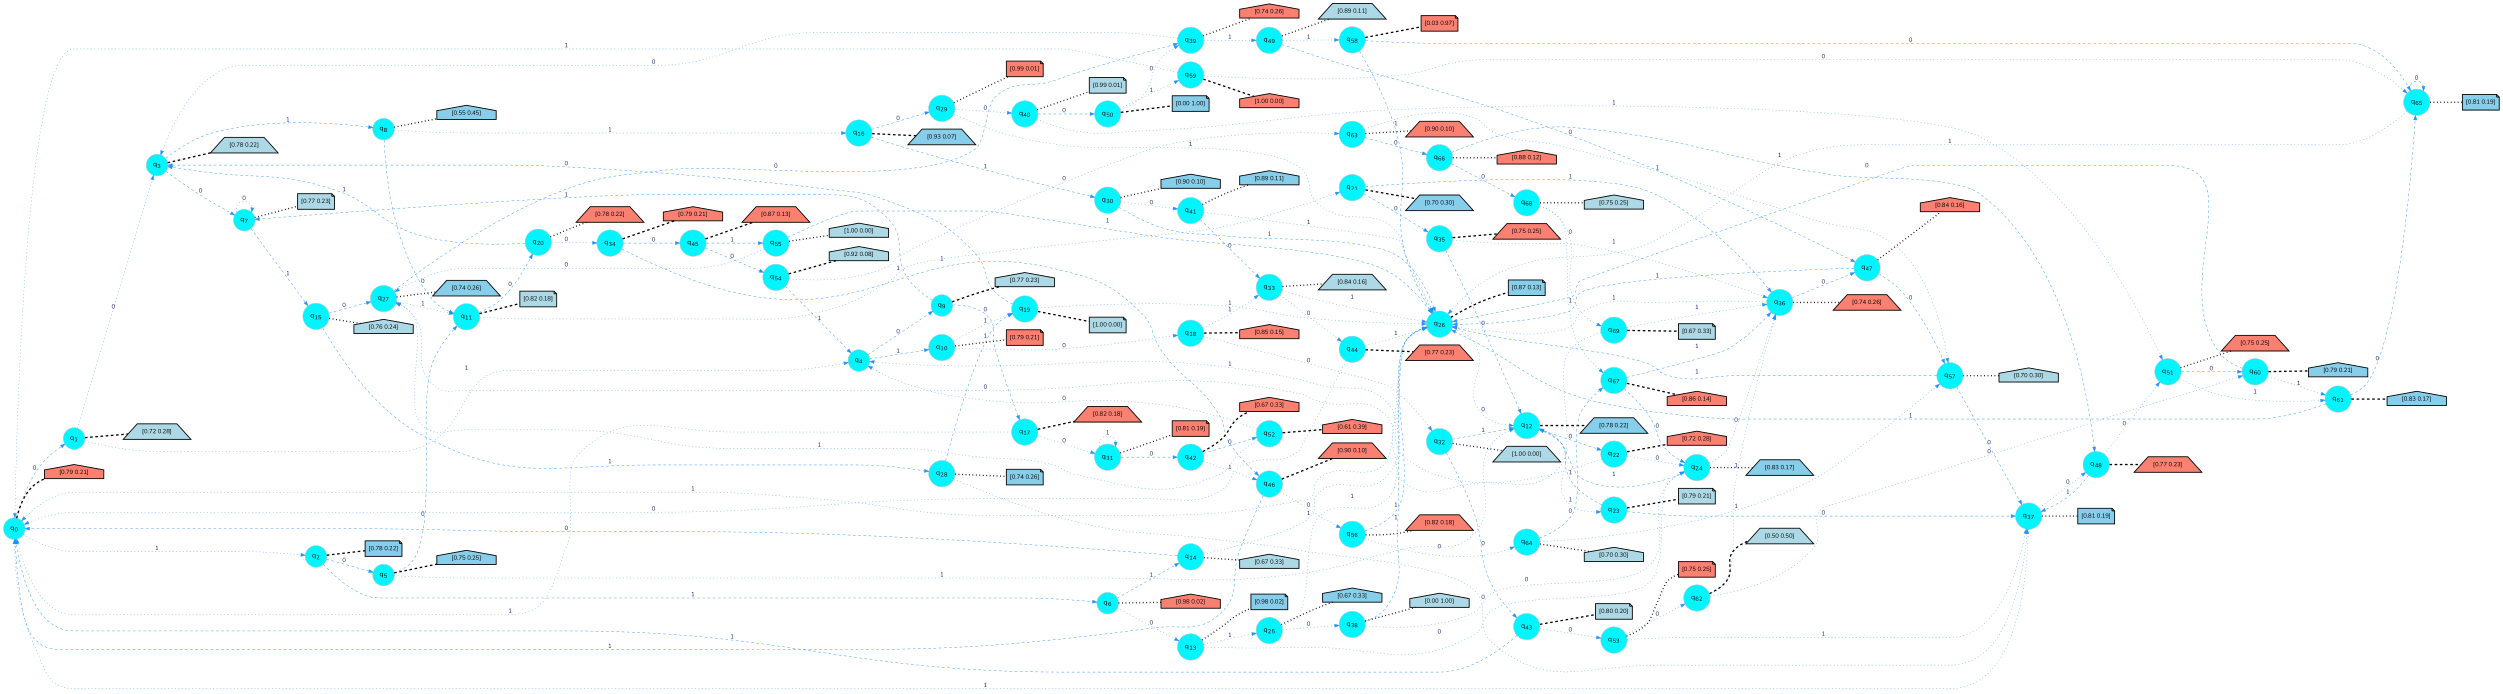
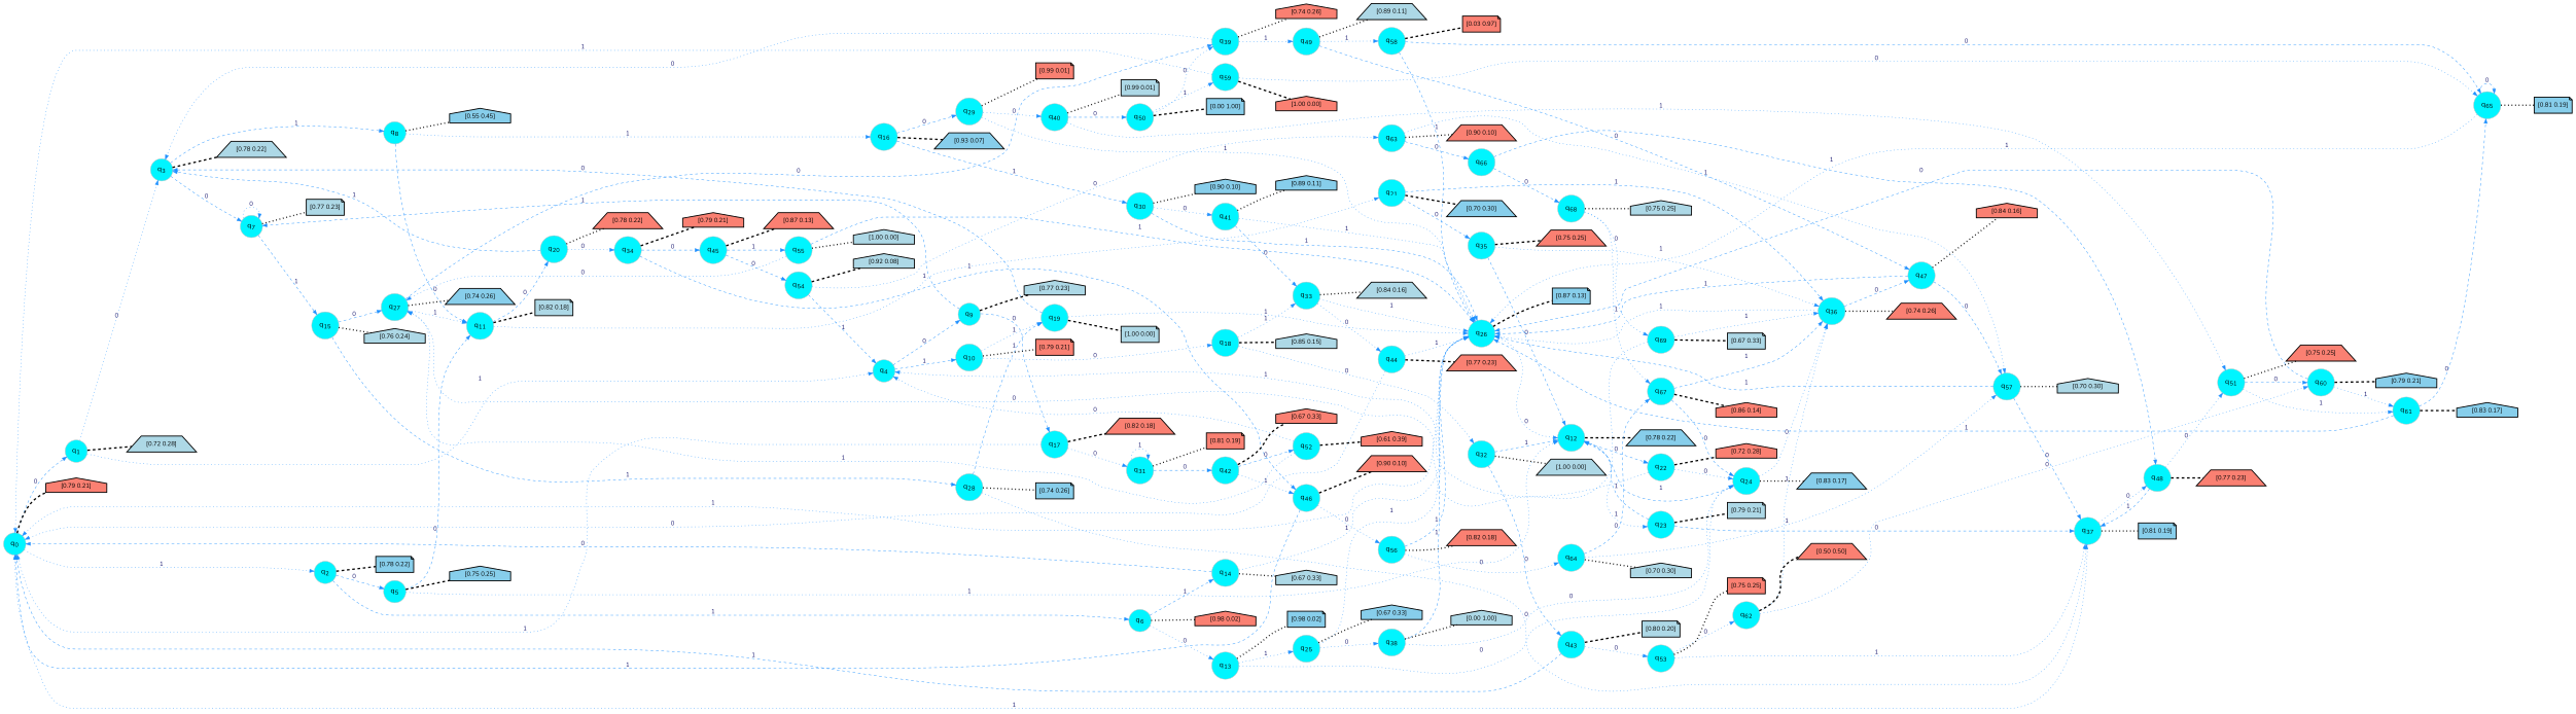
  digraph {
    fontname=Nunito
    rankdir=LR
    node [color=gray fillcolor=turquoise1 fontcolor=black fontname=Nunito fontsize=16 fontweight=bold shape=circle style=filled]
    edge [arrowsize=1 color=dodgerblue1 fontcolor=midnightblue fontname=Nunito fontweight=bold penwidth=1 style=dotted weight=20]
    n1 [label=<q<SUB>0</SUB>>]
    n2 [label=<q<SUB>1</SUB>>]
    n3 [label=<q<SUB>2</SUB>>]
    n4 [color=black fillcolor=salmon fontsize=14 label="[0.79 0.21]" penwidth=2 shape=house]
    n5 [label=<q<SUB>3</SUB>>]
    n6 [label=<q<SUB>4</SUB>>]
    n7 [color=black fillcolor=lightblue fontsize=14 label="[0.72 0.28]" penwidth=2 shape=trapezium]
    n8 [label=<q<SUB>5</SUB>>]
    n9 [label=<q<SUB>6</SUB>>]
    n10 [color=black fillcolor=skyblue fontsize=14 label="[0.78 0.22]" penwidth=2 shape=note]
    n11 [label=<q<SUB>7</SUB>>]
    n12 [label=<q<SUB>8</SUB>>]
    n13 [color=black fillcolor=lightblue fontsize=14 label="[0.78 0.22]" penwidth=2 shape=trapezium]
    n14 [label=<q<SUB>9</SUB>>]
    n15 [label=<q<SUB>10</SUB>>]
    n16 [label=<q<SUB>11</SUB>>]
    n17 [label=<q<SUB>12</SUB>>]
    n18 [color=black fillcolor=skyblue fontsize=14 label="[0.75 0.25]" penwidth=2 shape=house]
    n19 [label=<q<SUB>13</SUB>>]
    n20 [label=<q<SUB>14</SUB>>]
    n21 [color=black fillcolor=salmon fontsize=14 label="[0.98 0.02]" penwidth=2 shape=house]
    n22 [label=<q<SUB>15</SUB>>]
    n23 [color=black fillcolor=lightblue fontsize=14 label="[0.77 0.23]" penwidth=2 shape=note]
    n24 [label=<q<SUB>16</SUB>>]
    n25 [color=black fillcolor=skyblue fontsize=14 label="[0.55 0.45]" penwidth=2 shape=house]
    n26 [label=<q<SUB>17</SUB>>]
    n27 [color=black fillcolor=lightblue fontsize=14 label="[0.77 0.23]" penwidth=2 shape=house]
    n28 [label=<q<SUB>18</SUB>>]
    n29 [label=<q<SUB>19</SUB>>]
    n30 [color=black fillcolor=salmon fontsize=14 label="[0.79 0.21]" penwidth=2 shape=note]
    n31 [label=<q<SUB>20</SUB>>]
    n32 [label=<q<SUB>21</SUB>>]
    n33 [color=black fillcolor=lightblue fontsize=14 label="[0.82 0.18]" penwidth=2 shape=note]
    n34 [label=<q<SUB>22</SUB>>]
    n35 [label=<q<SUB>23</SUB>>]
    n36 [color=black fillcolor=skyblue fontsize=14 label="[0.78 0.22]" penwidth=2 shape=trapezium]
    n37 [label=<q<SUB>24</SUB>>]
    n38 [label=<q<SUB>25</SUB>>]
    n39 [color=black fillcolor=skyblue fontsize=14 label="[0.98 0.02]" penwidth=2 shape=note]
    n40 [label=<q<SUB>26</SUB>>]
    n41 [color=black fillcolor=lightblue fontsize=14 label="[0.67 0.33]" penwidth=2 shape=house]
    n42 [label=<q<SUB>27</SUB>>]
    n43 [label=<q<SUB>28</SUB>>]
    n44 [color=black fillcolor=lightblue fontsize=14 label="[0.76 0.24]" penwidth=2 shape=house]
    n45 [label=<q<SUB>29</SUB>>]
    n46 [label=<q<SUB>30</SUB>>]
    n47 [color=black fillcolor=skyblue fontsize=14 label="[0.93 0.07]" penwidth=2 shape=trapezium]
    n48 [label=<q<SUB>31</SUB>>]
    n49 [color=black fillcolor=salmon fontsize=14 label="[0.82 0.18]" penwidth=2 shape=trapezium]
    n50 [label=<q<SUB>32</SUB>>]
    n51 [label=<q<SUB>33</SUB>>]
-   n52 [color=black fillcolor=salmon fontsize=14 label="[0.85 0.15]" penwidth=2 shape=house]
+   n52 [color=black fillcolor=lightblue fontsize=14 label="[0.85 0.15]" penwidth=2 shape=house]
    n53 [color=black fillcolor=lightblue fontsize=14 label="[1.00 0.00]" penwidth=2 shape=note]
    n54 [label=<q<SUB>34</SUB>>]
    n55 [color=black fillcolor=salmon fontsize=14 label="[0.78 0.22]" penwidth=2 shape=trapezium]
    n56 [label=<q<SUB>35</SUB>>]
    n57 [label=<q<SUB>36</SUB>>]
    n58 [color=black fillcolor=skyblue fontsize=14 label="[0.70 0.30]" penwidth=2 shape=trapezium]
    n59 [color=black fillcolor=salmon fontsize=14 label="[0.72 0.28]" penwidth=2 shape=house]
    n60 [label=<q<SUB>37</SUB>>]
    n61 [color=black fillcolor=lightblue fontsize=14 label="[0.79 0.21]" penwidth=2 shape=note]
    n62 [color=black fillcolor=skyblue fontsize=14 label="[0.83 0.17]" penwidth=2 shape=trapezium]
    n63 [label=<q<SUB>38</SUB>>]
    n64 [color=black fillcolor=skyblue fontsize=14 label="[0.67 0.33]" penwidth=2 shape=house]
    n65 [color=black fillcolor=skyblue fontsize=14 label="[0.87 0.13]" penwidth=2 shape=note]
    n66 [label=<q<SUB>39</SUB>>]
    n67 [color=black fillcolor=skyblue fontsize=14 label="[0.74 0.26]" penwidth=2 shape=trapezium]
    n68 [color=black fillcolor=skyblue fontsize=14 label="[0.74 0.26]" penwidth=2 shape=note]
    n69 [label=<q<SUB>40</SUB>>]
    n70 [color=black fillcolor=salmon fontsize=14 label="[0.99 0.01]" penwidth=2 shape=note]
    n71 [label=<q<SUB>41</SUB>>]
    n72 [color=black fillcolor=skyblue fontsize=14 label="[0.90 0.10]" penwidth=2 shape=house]
    n73 [label=<q<SUB>42</SUB>>]
    n74 [color=black fillcolor=salmon fontsize=14 label="[0.81 0.19]" penwidth=2 shape=note]
    n75 [label=<q<SUB>43</SUB>>]
    n76 [color=black fillcolor=lightblue fontsize=14 label="[1.00 0.00]" penwidth=2 shape=trapezium]
    n77 [label=<q<SUB>44</SUB>>]
    n78 [color=black fillcolor=lightblue fontsize=14 label="[0.84 0.16]" penwidth=2 shape=trapezium]
    n79 [label=<q<SUB>45</SUB>>]
    n80 [label=<q<SUB>46</SUB>>]
    n81 [color=black fillcolor=salmon fontsize=14 label="[0.79 0.21]" penwidth=2 shape=house]
    n82 [color=black fillcolor=salmon fontsize=14 label="[0.75 0.25]" penwidth=2 shape=trapezium]
    n83 [label=<q<SUB>47</SUB>>]
    n84 [color=black fillcolor=salmon fontsize=14 label="[0.74 0.26]" penwidth=2 shape=trapezium]
    n85 [label=<q<SUB>48</SUB>>]
    n86 [color=black fillcolor=skyblue fontsize=14 label="[0.81 0.19]" penwidth=2 shape=note]
    n87 [color=black fillcolor=lightblue fontsize=14 label="[0.00 1.00]" penwidth=2 shape=house]
    n88 [label=<q<SUB>49</SUB>>]
    n89 [color=black fillcolor=salmon fontsize=14 label="[0.74 0.26]" penwidth=2 shape=house]
    n90 [label=<q<SUB>50</SUB>>]
    n91 [label=<q<SUB>51</SUB>>]
    n92 [color=black fillcolor=lightblue fontsize=14 label="[0.99 0.01]" penwidth=2 shape=note]
    n93 [color=black fillcolor=skyblue fontsize=14 label="[0.89 0.11]" penwidth=2 shape=house]
    n94 [label=<q<SUB>52</SUB>>]
    n95 [color=black fillcolor=salmon fontsize=14 label="[0.67 0.33]" penwidth=2 shape=house]
    n96 [label=<q<SUB>53</SUB>>]
    n97 [color=black fillcolor=lightblue fontsize=14 label="[0.80 0.20]" penwidth=2 shape=note]
    n98 [color=black fillcolor=salmon fontsize=14 label="[0.77 0.23]" penwidth=2 shape=trapezium]
    n99 [label=<q<SUB>54</SUB>>]
    n100 [label=<q<SUB>55</SUB>>]
    n101 [color=black fillcolor=salmon fontsize=14 label="[0.87 0.13]" penwidth=2 shape=trapezium]
    n102 [label=<q<SUB>56</SUB>>]
    n103 [color=black fillcolor=salmon fontsize=14 label="[0.90 0.10]" penwidth=2 shape=trapezium]
    n104 [label=<q<SUB>57</SUB>>]
    n105 [color=black fillcolor=salmon fontsize=14 label="[0.84 0.16]" penwidth=2 shape=house]
    n106 [color=black fillcolor=salmon fontsize=14 label="[0.77 0.23]" penwidth=2 shape=trapezium]
    n107 [label=<q<SUB>58</SUB>>]
    n108 [color=black fillcolor=lightblue fontsize=14 label="[0.89 0.11]" penwidth=2 shape=trapezium]
    n109 [label=<q<SUB>59</SUB>>]
    n110 [color=black fillcolor=skyblue fontsize=14 label="[0.00 1.00]" penwidth=2 shape=note]
    n111 [label=<q<SUB>60</SUB>>]
    n112 [label=<q<SUB>61</SUB>>]
    n113 [color=black fillcolor=salmon fontsize=14 label="[0.75 0.25]" penwidth=2 shape=trapezium]
    n114 [color=black fillcolor=salmon fontsize=14 label="[0.61 0.39]" penwidth=2 shape=house]
    n115 [label=<q<SUB>62</SUB>>]
    n116 [color=black fillcolor=salmon fontsize=14 label="[0.75 0.25]" penwidth=2 shape=note]
    n117 [label=<q<SUB>63</SUB>>]
    n118 [color=black fillcolor=lightblue fontsize=14 label="[0.92 0.08]" penwidth=2 shape=house]
    n119 [color=black fillcolor=lightblue fontsize=14 label="[1.00 0.00]" penwidth=2 shape=house]
    n120 [label=<q<SUB>64</SUB>>]
    n121 [color=black fillcolor=salmon fontsize=14 label="[0.82 0.18]" penwidth=2 shape=trapezium]
    n122 [color=black fillcolor=lightblue fontsize=14 label="[0.70 0.30]" penwidth=2 shape=house]
    n123 [label=<q<SUB>65</SUB>>]
    n124 [color=black fillcolor=salmon fontsize=14 label="[0.03 0.97]" penwidth=2 shape=note]
    n125 [color=black fillcolor=salmon fontsize=14 label="[1.00 0.00]" penwidth=2 shape=house]
    n126 [color=black fillcolor=skyblue fontsize=14 label="[0.79 0.21]" penwidth=2 shape=house]
    n127 [color=black fillcolor=skyblue fontsize=14 label="[0.83 0.17]" penwidth=2 shape=house]
-   n128 [color=black fillcolor=lightblue fontsize=14 label="[0.50 0.50]" penwidth=2 shape=trapezium]
+   n128 [color=black fillcolor=salmon fontsize=14 label="[0.50 0.50]" penwidth=2 shape=trapezium]
    n129 [label=<q<SUB>66</SUB>>]
    n130 [color=black fillcolor=salmon fontsize=14 label="[0.90 0.10]" penwidth=2 shape=trapezium]
    n131 [label=<q<SUB>67</SUB>>]
    n132 [color=black fillcolor=lightblue fontsize=14 label="[0.70 0.30]" penwidth=2 shape=house]
    n133 [color=black fillcolor=skyblue fontsize=14 label="[0.81 0.19]" penwidth=2 shape=note]
    n134 [label=<q<SUB>68</SUB>>]
-   n135 [color=black fillcolor=salmon fontsize=14 label="[0.88 0.12]" penwidth=2 shape=house]
    n136 [color=black fillcolor=salmon fontsize=14 label="[0.86 0.14]" penwidth=2 shape=house]
    n137 [label=<q<SUB>69</SUB>>]
    n138 [color=black fillcolor=lightblue fontsize=14 label="[0.75 0.25]" penwidth=2 shape=house]
    n139 [color=black fillcolor=lightblue fontsize=14 label="[0.67 0.33]" penwidth=2 shape=note]
    n1 -> n2 [label=0 style=dashed]
    n1 -> n3 [label=1]
    n1 -> n4 [arrowhead=none color=black penwidth=3 style=dashed]
    n2 -> n5 [label=0]
    n2 -> n6 [label=1]
    n2 -> n7 [arrowhead=none color=black penwidth=3 style=dashed]
    n3 -> n8 [label=0 style=dashed]
    n3 -> n9 [label=1 style=dashed]
    n3 -> n10 [arrowhead=none color=black penwidth=3 style=dashed]
    n5 -> n11 [label=0 style=dashed]
    n5 -> n12 [label=1 style=dashed]
    n5 -> n13 [arrowhead=none color=black penwidth=3 style=dashed]
    n6 -> n14 [label=0 style=dashed]
    n6 -> n15 [label=1 style=dashed]
    n8 -> n16 [label=0 style=dashed]
    n8 -> n17 [label=1]
    n8 -> n18 [arrowhead=none color=black penwidth=3 style=dashed]
    n9 -> n19 [label=0]
    n9 -> n20 [label=1 style=dashed]
    n9 -> n21 [arrowhead=none color=black penwidth=3]
    n11 -> n11 [label=0]
    n11 -> n22 [label=1 style=dashed]
    n11 -> n23 [arrowhead=none color=black penwidth=3]
    n12 -> n16 [label=0 style=dashed]
    n12 -> n24 [label=1]
    n12 -> n25 [arrowhead=none color=black penwidth=3]
    n14 -> n11 [label=1 style=dashed]
    n14 -> n26 [label=0 style=dashed]
    n14 -> n27 [arrowhead=none color=black penwidth=3 style=dashed]
    n15 -> n28 [label=0]
    n15 -> n29 [label=1]
    n15 -> n30 [arrowhead=none color=black penwidth=3]
    n16 -> n31 [label=0 style=dashed]
    n16 -> n32 [label=1]
    n16 -> n33 [arrowhead=none color=black penwidth=3 style=dashed]
    n17 -> n34 [label=0 style=dashed]
    n17 -> n35 [label=1]
    n17 -> n36 [arrowhead=none color=black penwidth=3 style=dashed]
    n19 -> n37 [label=0]
    n19 -> n38 [label=1]
    n19 -> n39 [arrowhead=none color=black penwidth=3]
    n20 -> n1 [label=0 style=dashed]
    n20 -> n40 [label=1]
    n20 -> n41 [arrowhead=none color=black penwidth=3]
    n22 -> n42 [label=0 style=dashed]
    n22 -> n43 [label=1 style=dashed]
    n22 -> n44 [arrowhead=none color=black penwidth=3]
    n24 -> n45 [label=0 style=dashed]
    n24 -> n46 [label=1 style=dashed]
    n24 -> n47 [arrowhead=none color=black penwidth=3 style=dashed]
    n26 -> n1 [label=1]
    n26 -> n48 [label=0]
    n26 -> n49 [arrowhead=none color=black penwidth=3 style=dashed]
    n28 -> n50 [label=0]
    n28 -> n51 [label=1]
    n28 -> n52 [arrowhead=none color=black penwidth=3 style=dashed]
    n29 -> n5 [label=0 style=dashed]
    n29 -> n40 [label=1]
    n29 -> n53 [arrowhead=none color=black penwidth=3 style=dashed]
    n31 -> n5 [label=1 style=dashed]
    n31 -> n54 [label=0]
    n31 -> n55 [arrowhead=none color=black penwidth=3]
    n32 -> n56 [label=0 style=dashed]
    n32 -> n57 [label=1 style=dashed]
    n32 -> n58 [arrowhead=none color=black penwidth=3 style=dashed]
    n34 -> n6 [label=1]
    n34 -> n37 [label=0]
    n34 -> n59 [arrowhead=none color=black penwidth=3 style=dashed]
    n35 -> n17 [label=1 style=dashed]
    n35 -> n60 [label=0 style=dashed]
    n35 -> n61 [arrowhead=none color=black penwidth=3 style=dashed]
    n37 -> n17 [label=1 style=dashed]
    n37 -> n57 [label=0]
    n37 -> n62 [arrowhead=none color=black penwidth=3]
    n38 -> n40 [label=1]
    n38 -> n63 [label=0]
    n38 -> n64 [arrowhead=none color=black penwidth=3]
    n40 -> n1 [label=1]
    n40 -> n17 [label=0]
    n40 -> n65 [arrowhead=none color=black penwidth=3 style=dashed]
    n42 -> n16 [label=1]
    n42 -> n66 [label=0 style=dashed]
    n42 -> n67 [arrowhead=none color=black penwidth=3]
    n43 -> n29 [label=1 style=dashed]
    n43 -> n60 [label=0]
    n43 -> n68 [arrowhead=none color=black penwidth=3]
    n45 -> n40 [label=1]
    n45 -> n69 [label=0]
    n45 -> n70 [arrowhead=none color=black penwidth=3]
    n46 -> n40 [label=1 style=dashed]
    n46 -> n71 [label=0]
    n46 -> n72 [arrowhead=none color=black penwidth=3]
    n48 -> n48 [label=1]
    n48 -> n73 [label=0 style=dashed]
    n48 -> n74 [arrowhead=none color=black penwidth=3]
    n50 -> n17 [label=1 style=dashed]
    n50 -> n75 [label=0 style=dashed]
    n50 -> n76 [arrowhead=none color=black penwidth=3]
    n51 -> n40 [label=1]
    n51 -> n77 [label=0]
    n51 -> n78 [arrowhead=none color=black penwidth=3]
    n54 -> n79 [label=0 style=dashed]
    n54 -> n80 [label=1 style=dashed]
    n54 -> n81 [arrowhead=none color=black penwidth=3 style=dashed]
    n56 -> n17 [label=0 style=dashed]
    n56 -> n57 [label=1]
    n56 -> n82 [arrowhead=none color=black penwidth=3 style=dashed]
    n57 -> n40 [label=1]
    n57 -> n83 [label=0 style=dashed]
    n57 -> n84 [arrowhead=none color=black penwidth=3]
    n60 -> n1 [label=1]
    n60 -> n85 [label=0]
    n60 -> n86 [arrowhead=none color=black penwidth=3]
    n63 -> n37 [label=0]
    n63 -> n40 [label=1 style=dashed]
    n63 -> n87 [arrowhead=none color=black penwidth=3]
    n66 -> n5 [label=0]
    n66 -> n88 [label=1]
    n66 -> n89 [arrowhead=none color=black penwidth=3]
    n69 -> n90 [label=0 style=dashed]
    n69 -> n91 [label=1]
    n69 -> n92 [arrowhead=none color=black penwidth=3]
    n71 -> n40 [label=1]
    n71 -> n51 [label=0 style=dashed]
    n71 -> n93 [arrowhead=none color=black penwidth=3]
    n73 -> n80 [label=1]
    n73 -> n94 [label=0 style=dashed]
    n73 -> n95 [arrowhead=none color=black penwidth=3 style=dashed]
    n75 -> n1 [label=1 style=dashed]
    n75 -> n96 [label=0]
    n75 -> n97 [arrowhead=none color=black penwidth=3 style=dashed]
    n77 -> n1 [label=0]
    n77 -> n40 [label=1]
    n77 -> n98 [arrowhead=none color=black penwidth=3 style=dashed]
    n79 -> n99 [label=0 style=dashed]
    n79 -> n100 [label=1 style=dashed]
    n79 -> n101 [arrowhead=none color=black penwidth=3 style=dashed]
    n80 -> n1 [label=1 style=dashed]
    n80 -> n102 [label=0]
    n80 -> n103 [arrowhead=none color=black penwidth=3 style=dashed]
    n83 -> n40 [label=1 style=dashed]
    n83 -> n104 [label=0 style=dashed]
    n83 -> n105 [arrowhead=none color=black penwidth=3]
    n85 -> n60 [label=1 style=dashed]
    n85 -> n91 [label=0]
    n85 -> n106 [arrowhead=none color=black penwidth=3 style=dashed]
    n88 -> n83 [label=0 style=dashed]
    n88 -> n107 [label=1]
    n88 -> n108 [arrowhead=none color=black penwidth=3]
    n90 -> n66 [label=0]
    n90 -> n109 [label=1]
    n90 -> n110 [arrowhead=none color=black penwidth=3 style=dashed]
    n91 -> n111 [label=0 style=dashed]
    n91 -> n112 [label=1]
    n91 -> n113 [arrowhead=none color=black penwidth=3]
    n94 -> n6 [label=0]
    n94 -> n42 [label=1]
    n94 -> n114 [arrowhead=none color=black penwidth=3 style=dashed]
    n96 -> n60 [label=1]
    n96 -> n115 [label=0]
    n96 -> n116 [arrowhead=none color=black penwidth=3]
    n99 -> n6 [label=1 style=dashed]
    n99 -> n117 [label=0]
    n99 -> n118 [arrowhead=none color=black penwidth=3 style=dashed]
    n100 -> n40 [label=1 style=dashed]
    n100 -> n42 [label=0]
    n100 -> n119 [arrowhead=none color=black penwidth=3]
    n102 -> n40 [label=1 style=dashed]
    n102 -> n120 [label=0]
    n102 -> n121 [arrowhead=none color=black penwidth=3]
    n104 -> n40 [label=1 style=dashed]
    n104 -> n60 [label=0 style=dashed]
    n104 -> n122 [arrowhead=none color=black penwidth=3]
    n107 -> n40 [label=1 style=dashed]
    n107 -> n123 [label=0 style=dashed]
    n107 -> n124 [arrowhead=none color=black penwidth=3 style=dashed]
    n109 -> n1 [label=1]
    n109 -> n123 [label=0]
    n109 -> n125 [arrowhead=none color=black penwidth=3 style=dashed]
    n111 -> n40 [label=0 style=dashed]
    n111 -> n112 [label=1]
    n111 -> n126 [arrowhead=none color=black penwidth=3 style=dashed]
    n112 -> n40 [label=1 style=dashed]
    n112 -> n123 [label=0 style=dashed]
    n112 -> n127 [arrowhead=none color=black penwidth=3 style=dashed]
    n115 -> n57 [label=1]
    n115 -> n111 [label=0]
    n115 -> n128 [arrowhead=none color=black penwidth=3 style=dashed]
    n117 -> n104 [label=1]
    n117 -> n129 [label=0 style=dashed]
    n117 -> n130 [arrowhead=none color=black penwidth=3]
    n120 -> n104 [label=1]
    n120 -> n131 [label=0 style=dashed]
    n120 -> n132 [arrowhead=none color=black penwidth=3]
    n123 -> n40 [label=1]
    n123 -> n123 [label=0 style=dashed]
    n123 -> n133 [arrowhead=none color=black penwidth=3]
    n129 -> n85 [label=1 style=dashed]
    n129 -> n134 [label=0 style=dashed]
-   n129 -> n135 [arrowhead=none color=black penwidth=3]
    n131 -> n37 [label=0 style=dashed]
    n131 -> n57 [label=1 style=dashed]
    n131 -> n136 [arrowhead=none color=black penwidth=3 style=dashed]
    n134 -> n131 [label=1]
    n134 -> n137 [label=0]
    n134 -> n138 [arrowhead=none color=black penwidth=3]
    n137 -> n42 [label=0]
    n137 -> n57 [label=1]
    n137 -> n139 [arrowhead=none color=black penwidth=3 style=dashed]
  }
